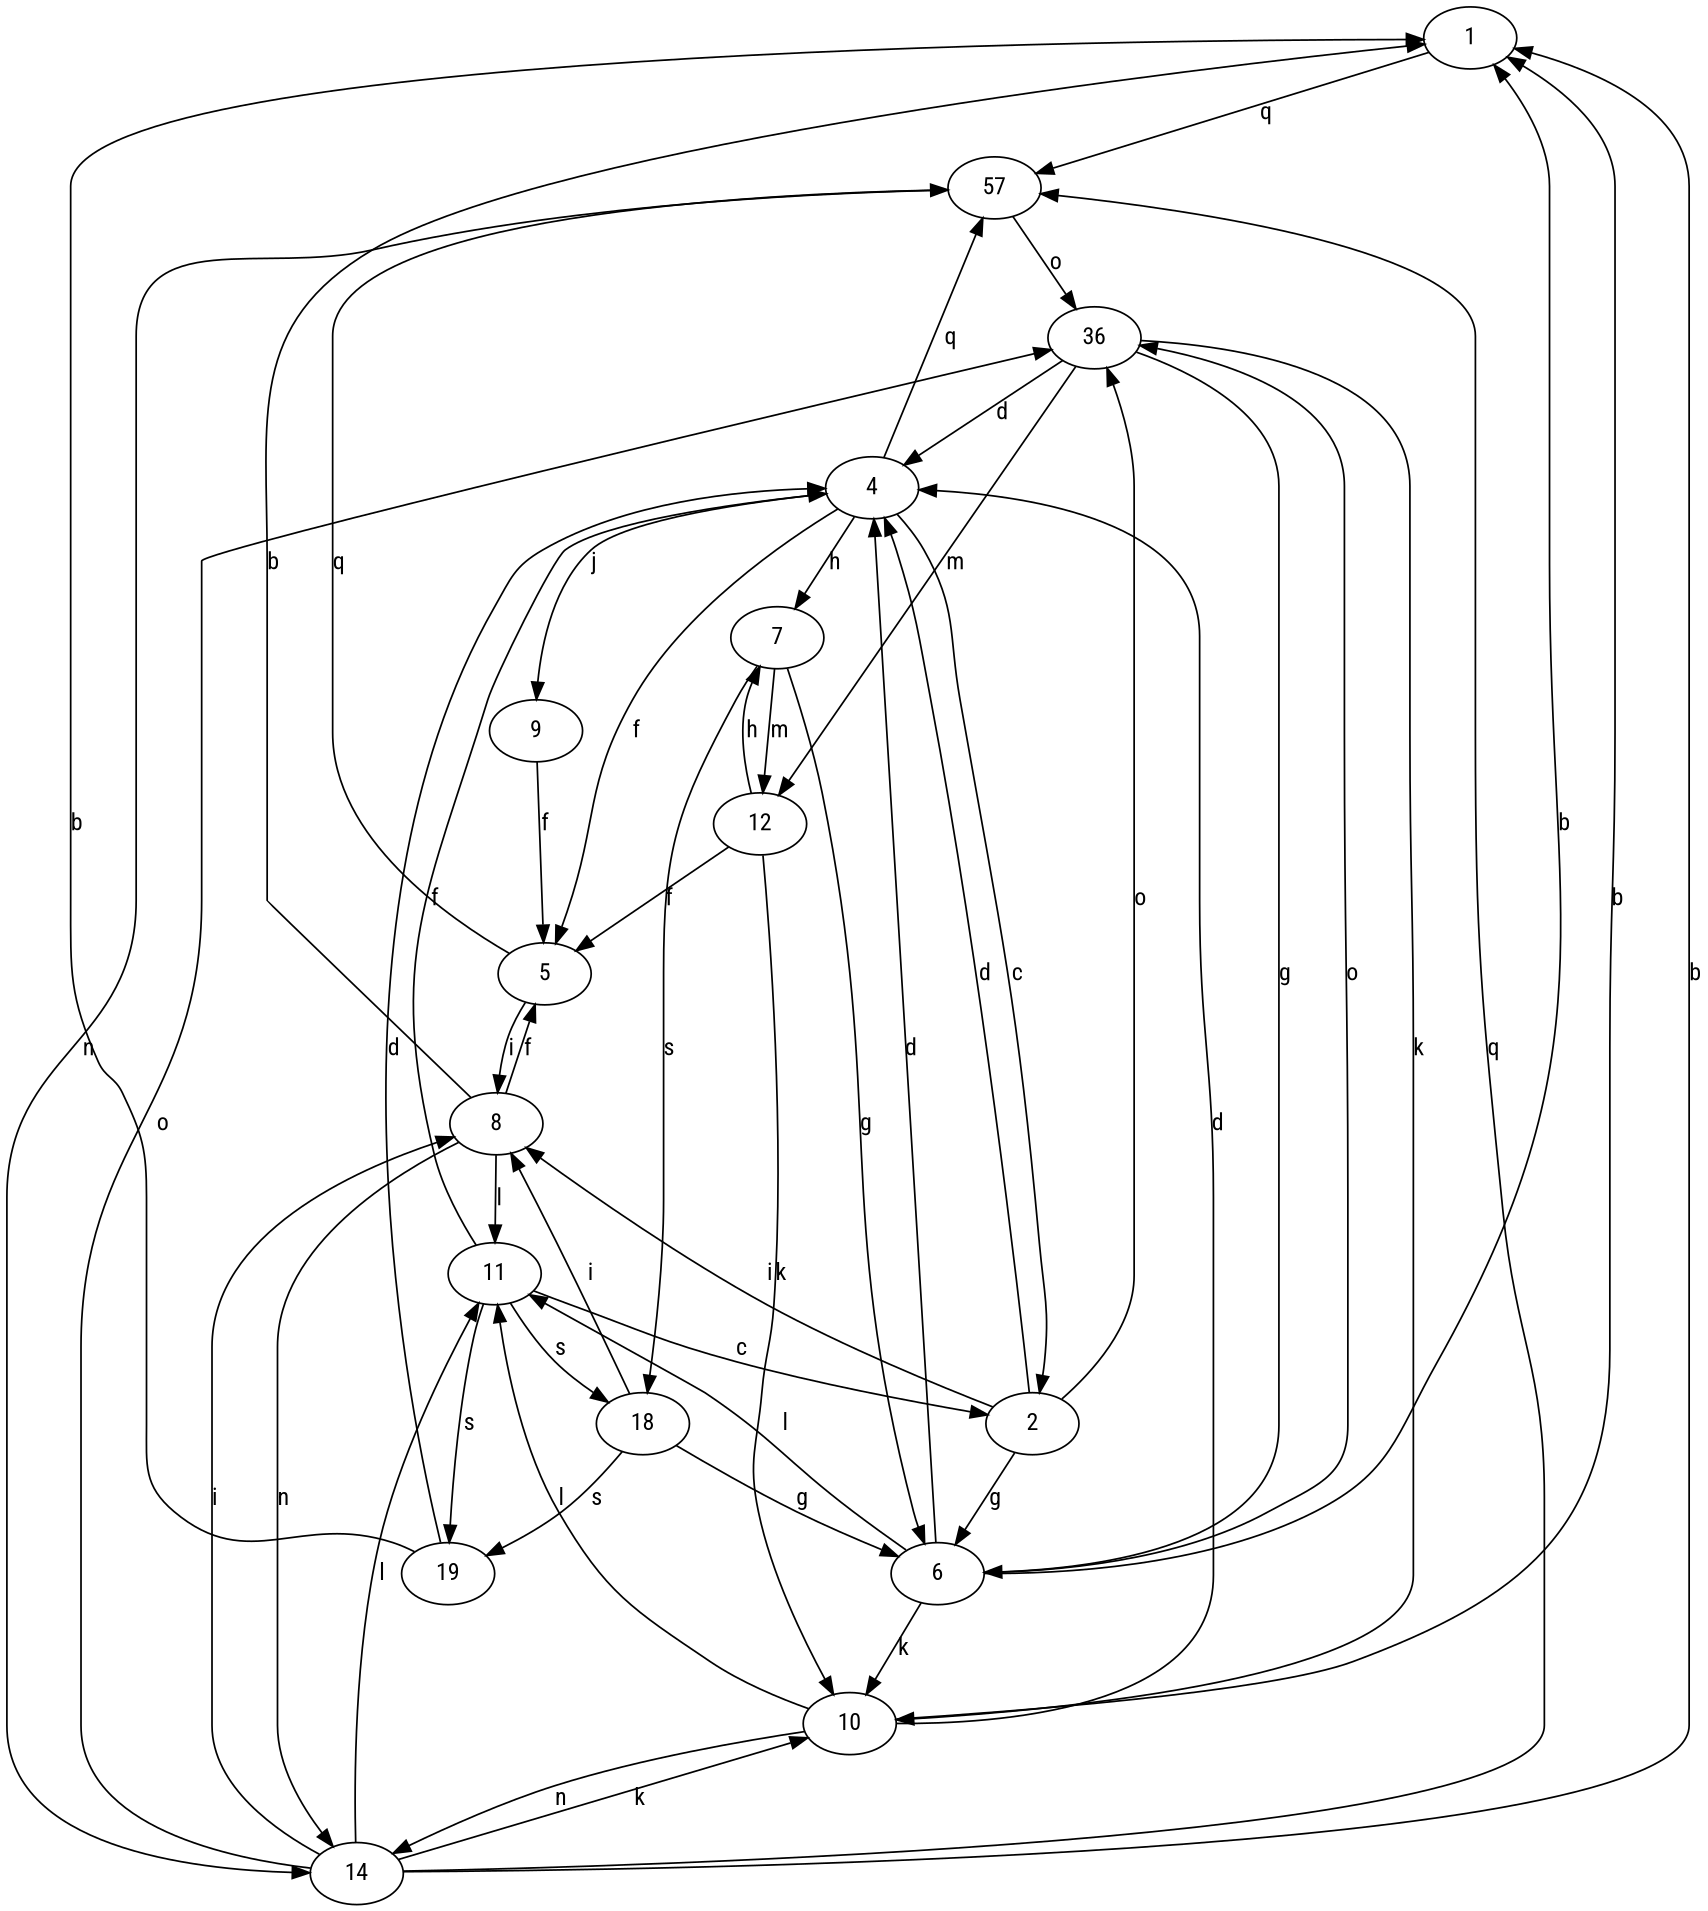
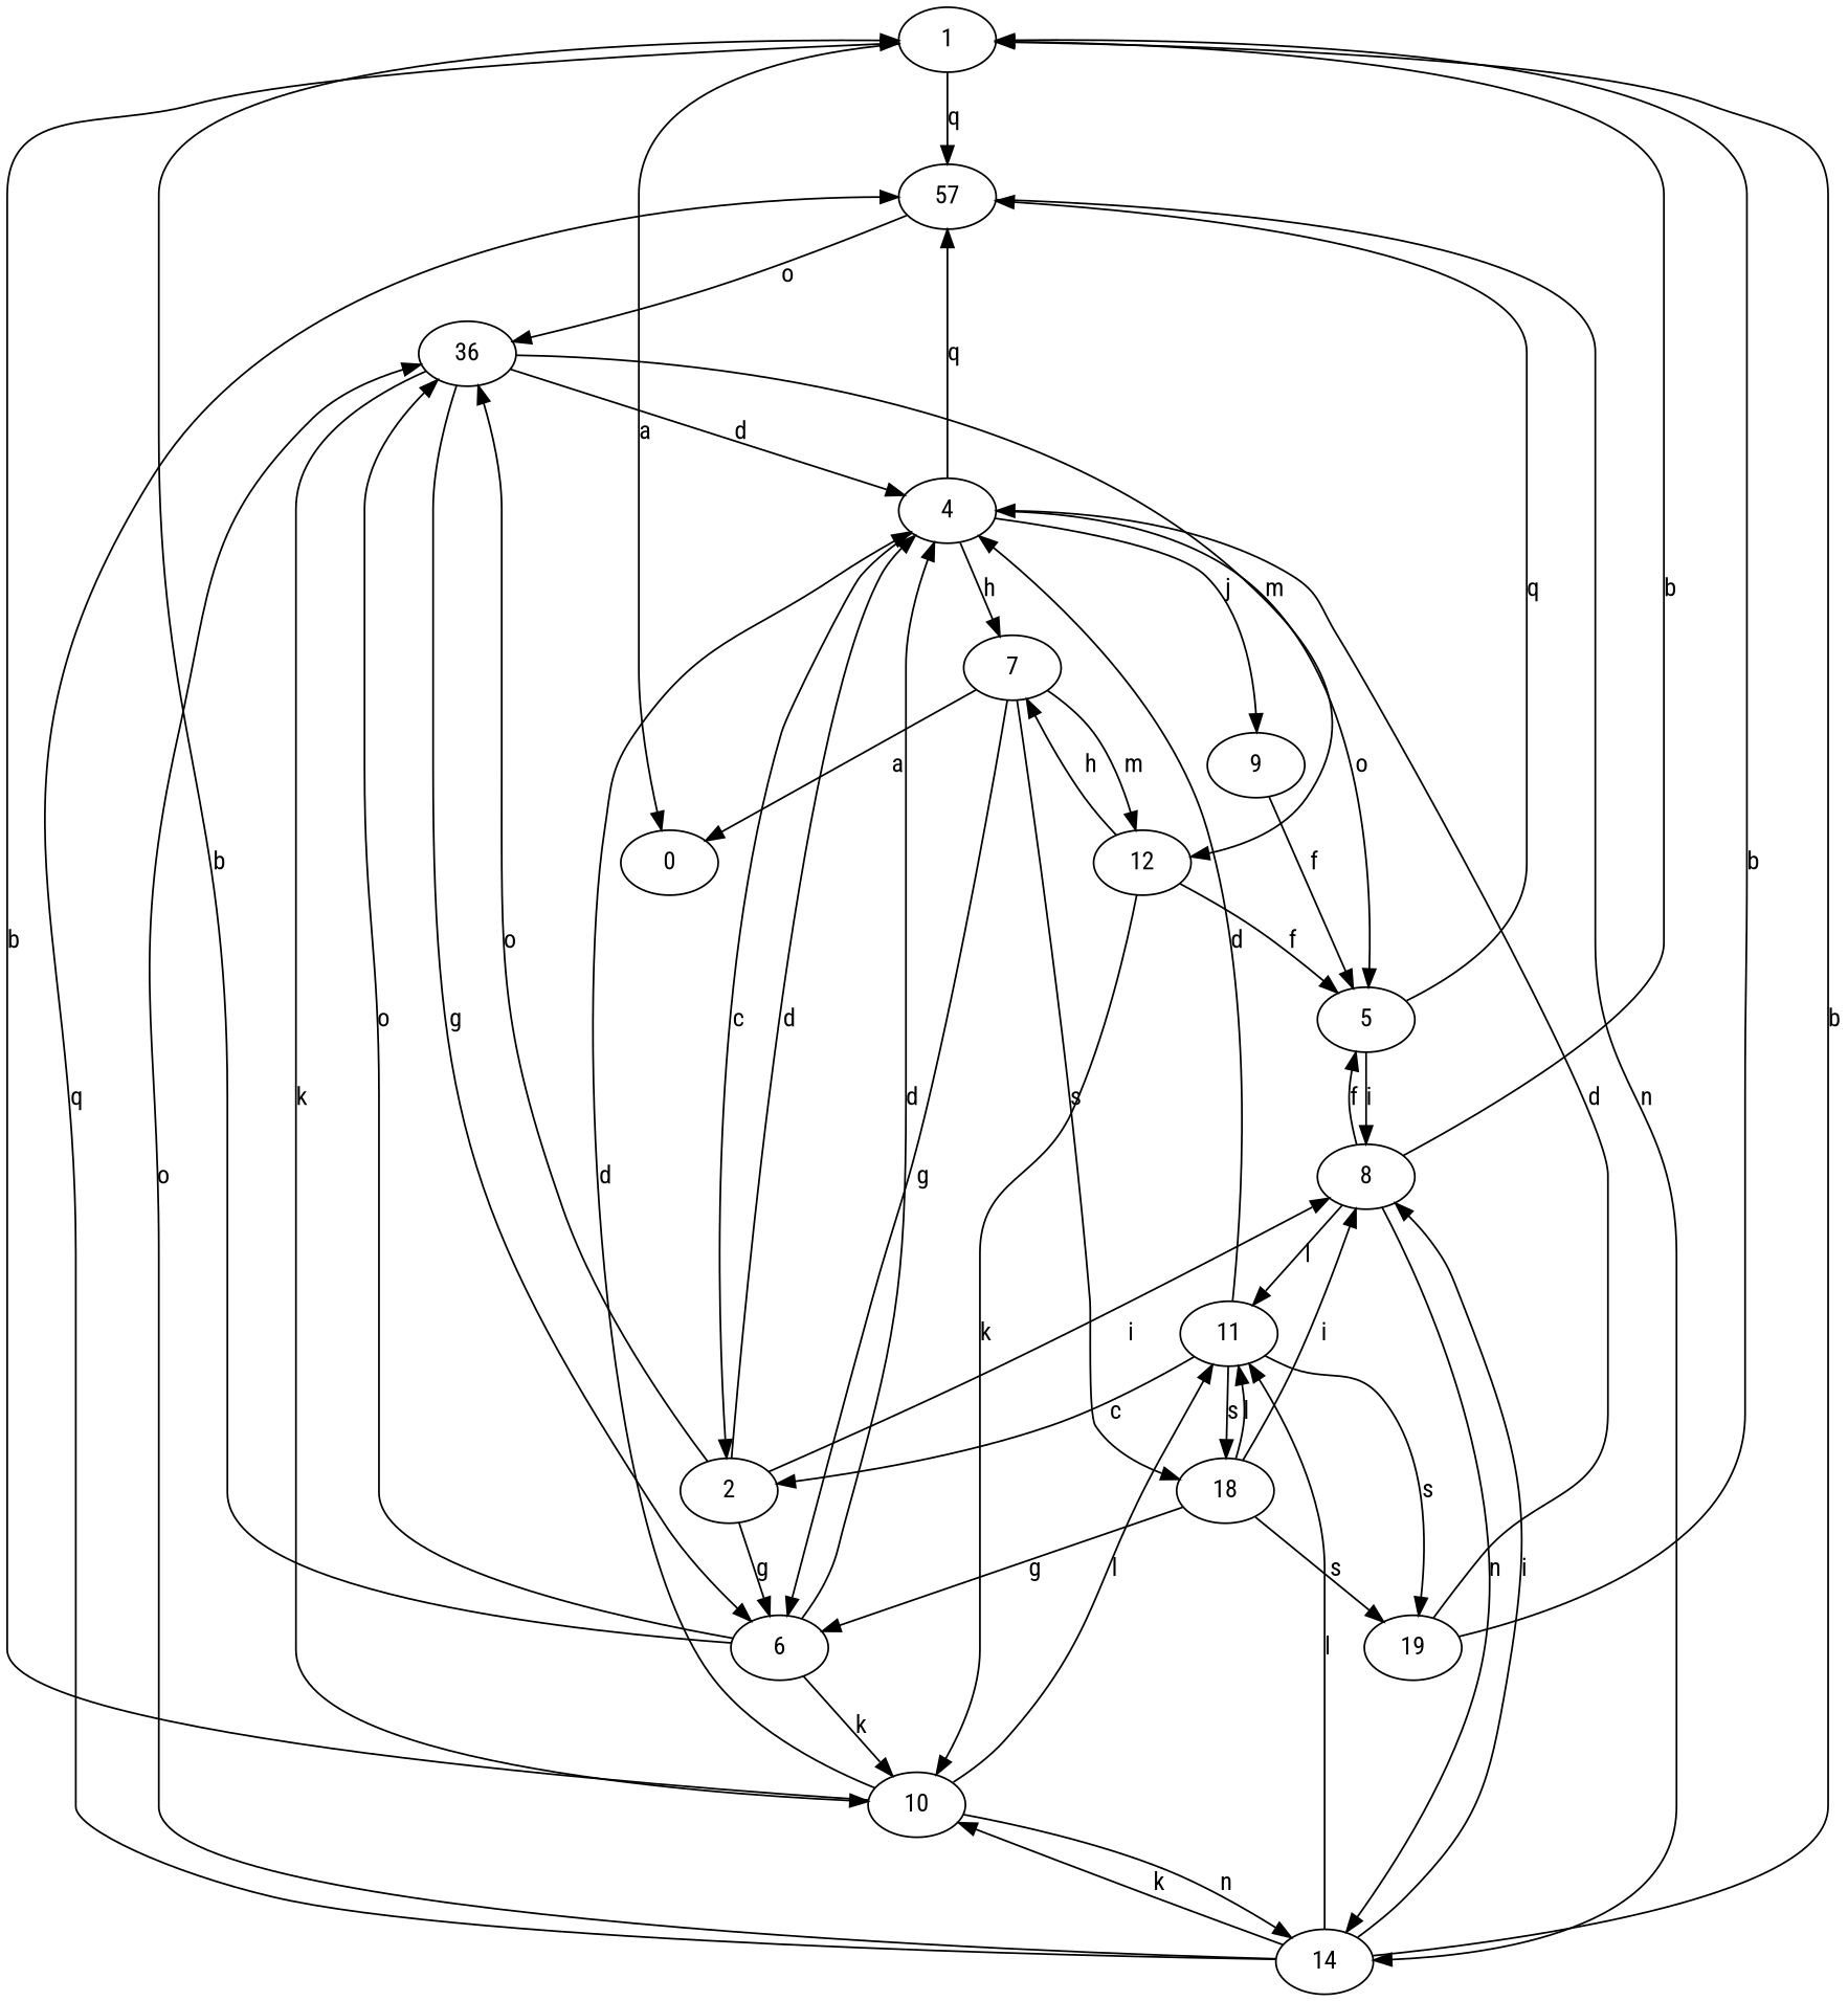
  strict digraph {
    fontname="Roboto Condensed"
    node [fontname="Roboto Condensed"]
    edge [fontname="Roboto Condensed"]
    1
+   0
    n3 [label=57]
    5
    8
    n6 [label=36]
    14
    2
    4
    6
    7
    9
    10
    11
    12
    18
    19
+   1 -> 0 [label=a]
    1 -> n3 [label=q]
    n3 -> n6 [label=o]
    n3 -> 14 [label=n]
    5 -> n3 [label=q]
    5 -> 8 [label=i]
    8 -> 1 [label=b]
    8 -> 5 [label=f]
    8 -> 14 [label=n]
    8 -> 11 [label=l]
    n6 -> 4 [label=d]
    n6 -> 6 [label=g]
    n6 -> 10 [label=k]
    n6 -> 12 [label=m]
    14 -> 1 [label=b]
    14 -> n3 [label=q]
    14 -> 8 [label=i]
    14 -> n6 [label=o]
    14 -> 10 [label=k]
    14 -> 11 [label=l]
    2 -> 8 [label=i]
    2 -> n6 [label=o]
    2 -> 4 [label=d]
    2 -> 6 [label=g]
    4 -> n3 [label=q]
-   4 -> 5 [label=f]
+   4 -> 5 [label=o]
    4 -> 2 [label=c]
    4 -> 7 [label=h]
    4 -> 9 [label=j]
    6 -> 1 [label=b]
    6 -> n6 [label=o]
    6 -> 4 [label=d]
    6 -> 10 [label=k]
+   7 -> 0 [label=a]
    7 -> 6 [label=g]
    7 -> 12 [label=m]
    7 -> 18 [label=s]
    9 -> 5 [label=f]
    10 -> 1 [label=b]
    10 -> 14 [label=n]
    10 -> 4 [label=d]
    10 -> 11 [label=l]
    11 -> 2 [label=c]
-   11 -> 4 [label=f]
+   11 -> 4 [label=d]
    11 -> 18 [label=s]
    11 -> 19 [label=s]
    12 -> 5 [label=f]
    12 -> 7 [label=h]
    12 -> 10 [label=k]
    18 -> 8 [label=i]
    18 -> 6 [label=g]
-   6 -> 11 [label=l]
+   18 -> 11 [label=l]
    18 -> 19 [label=s]
    19 -> 1 [label=b]
    19 -> 4 [label=d]
  }
